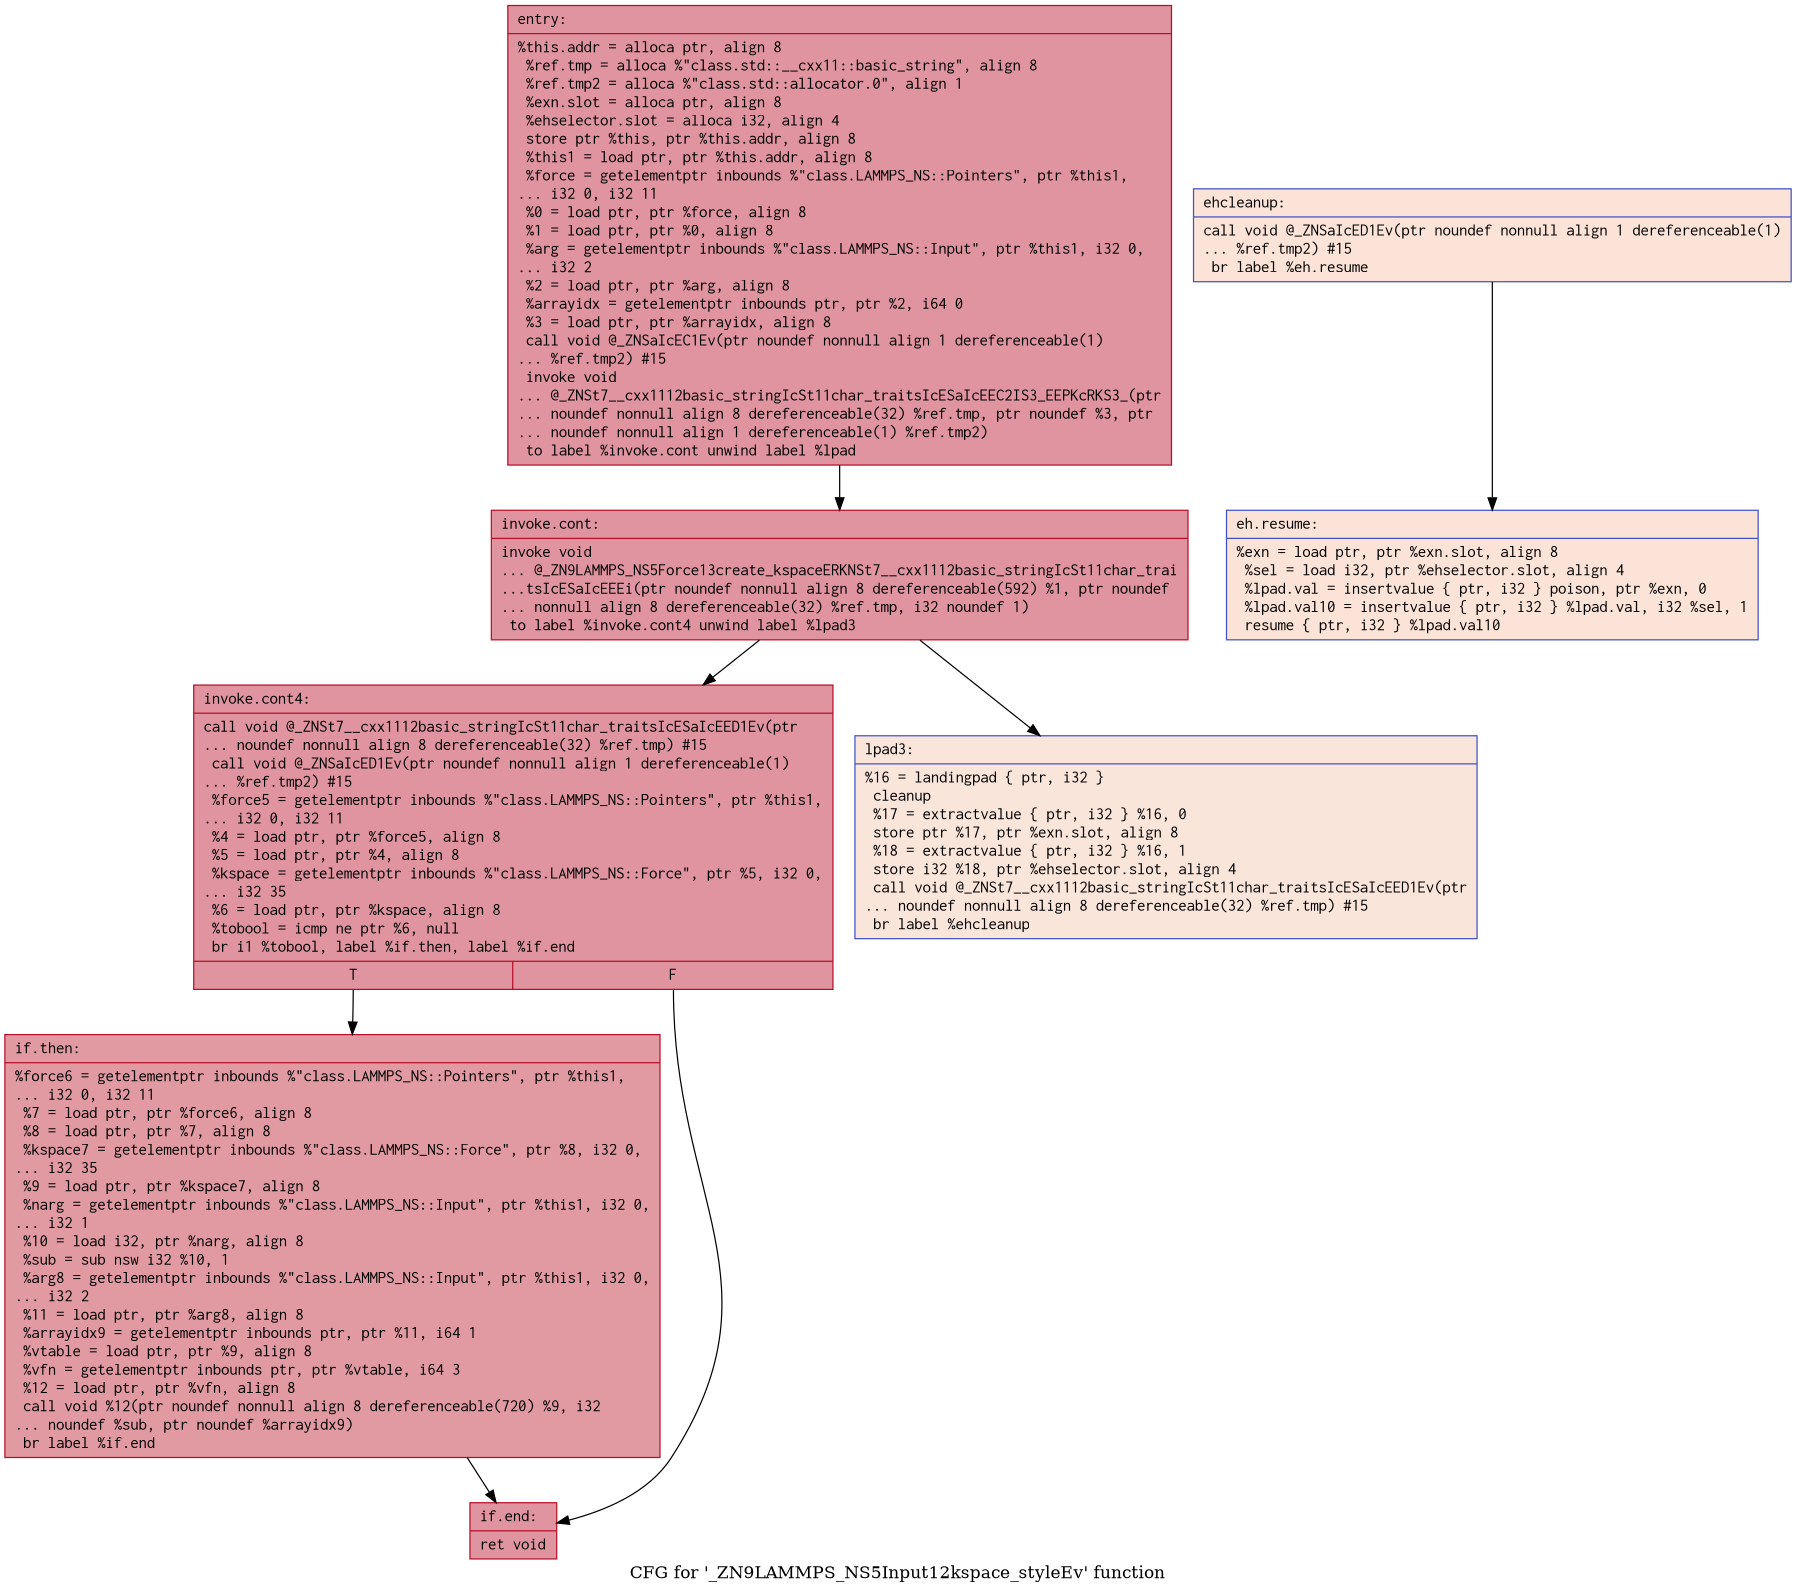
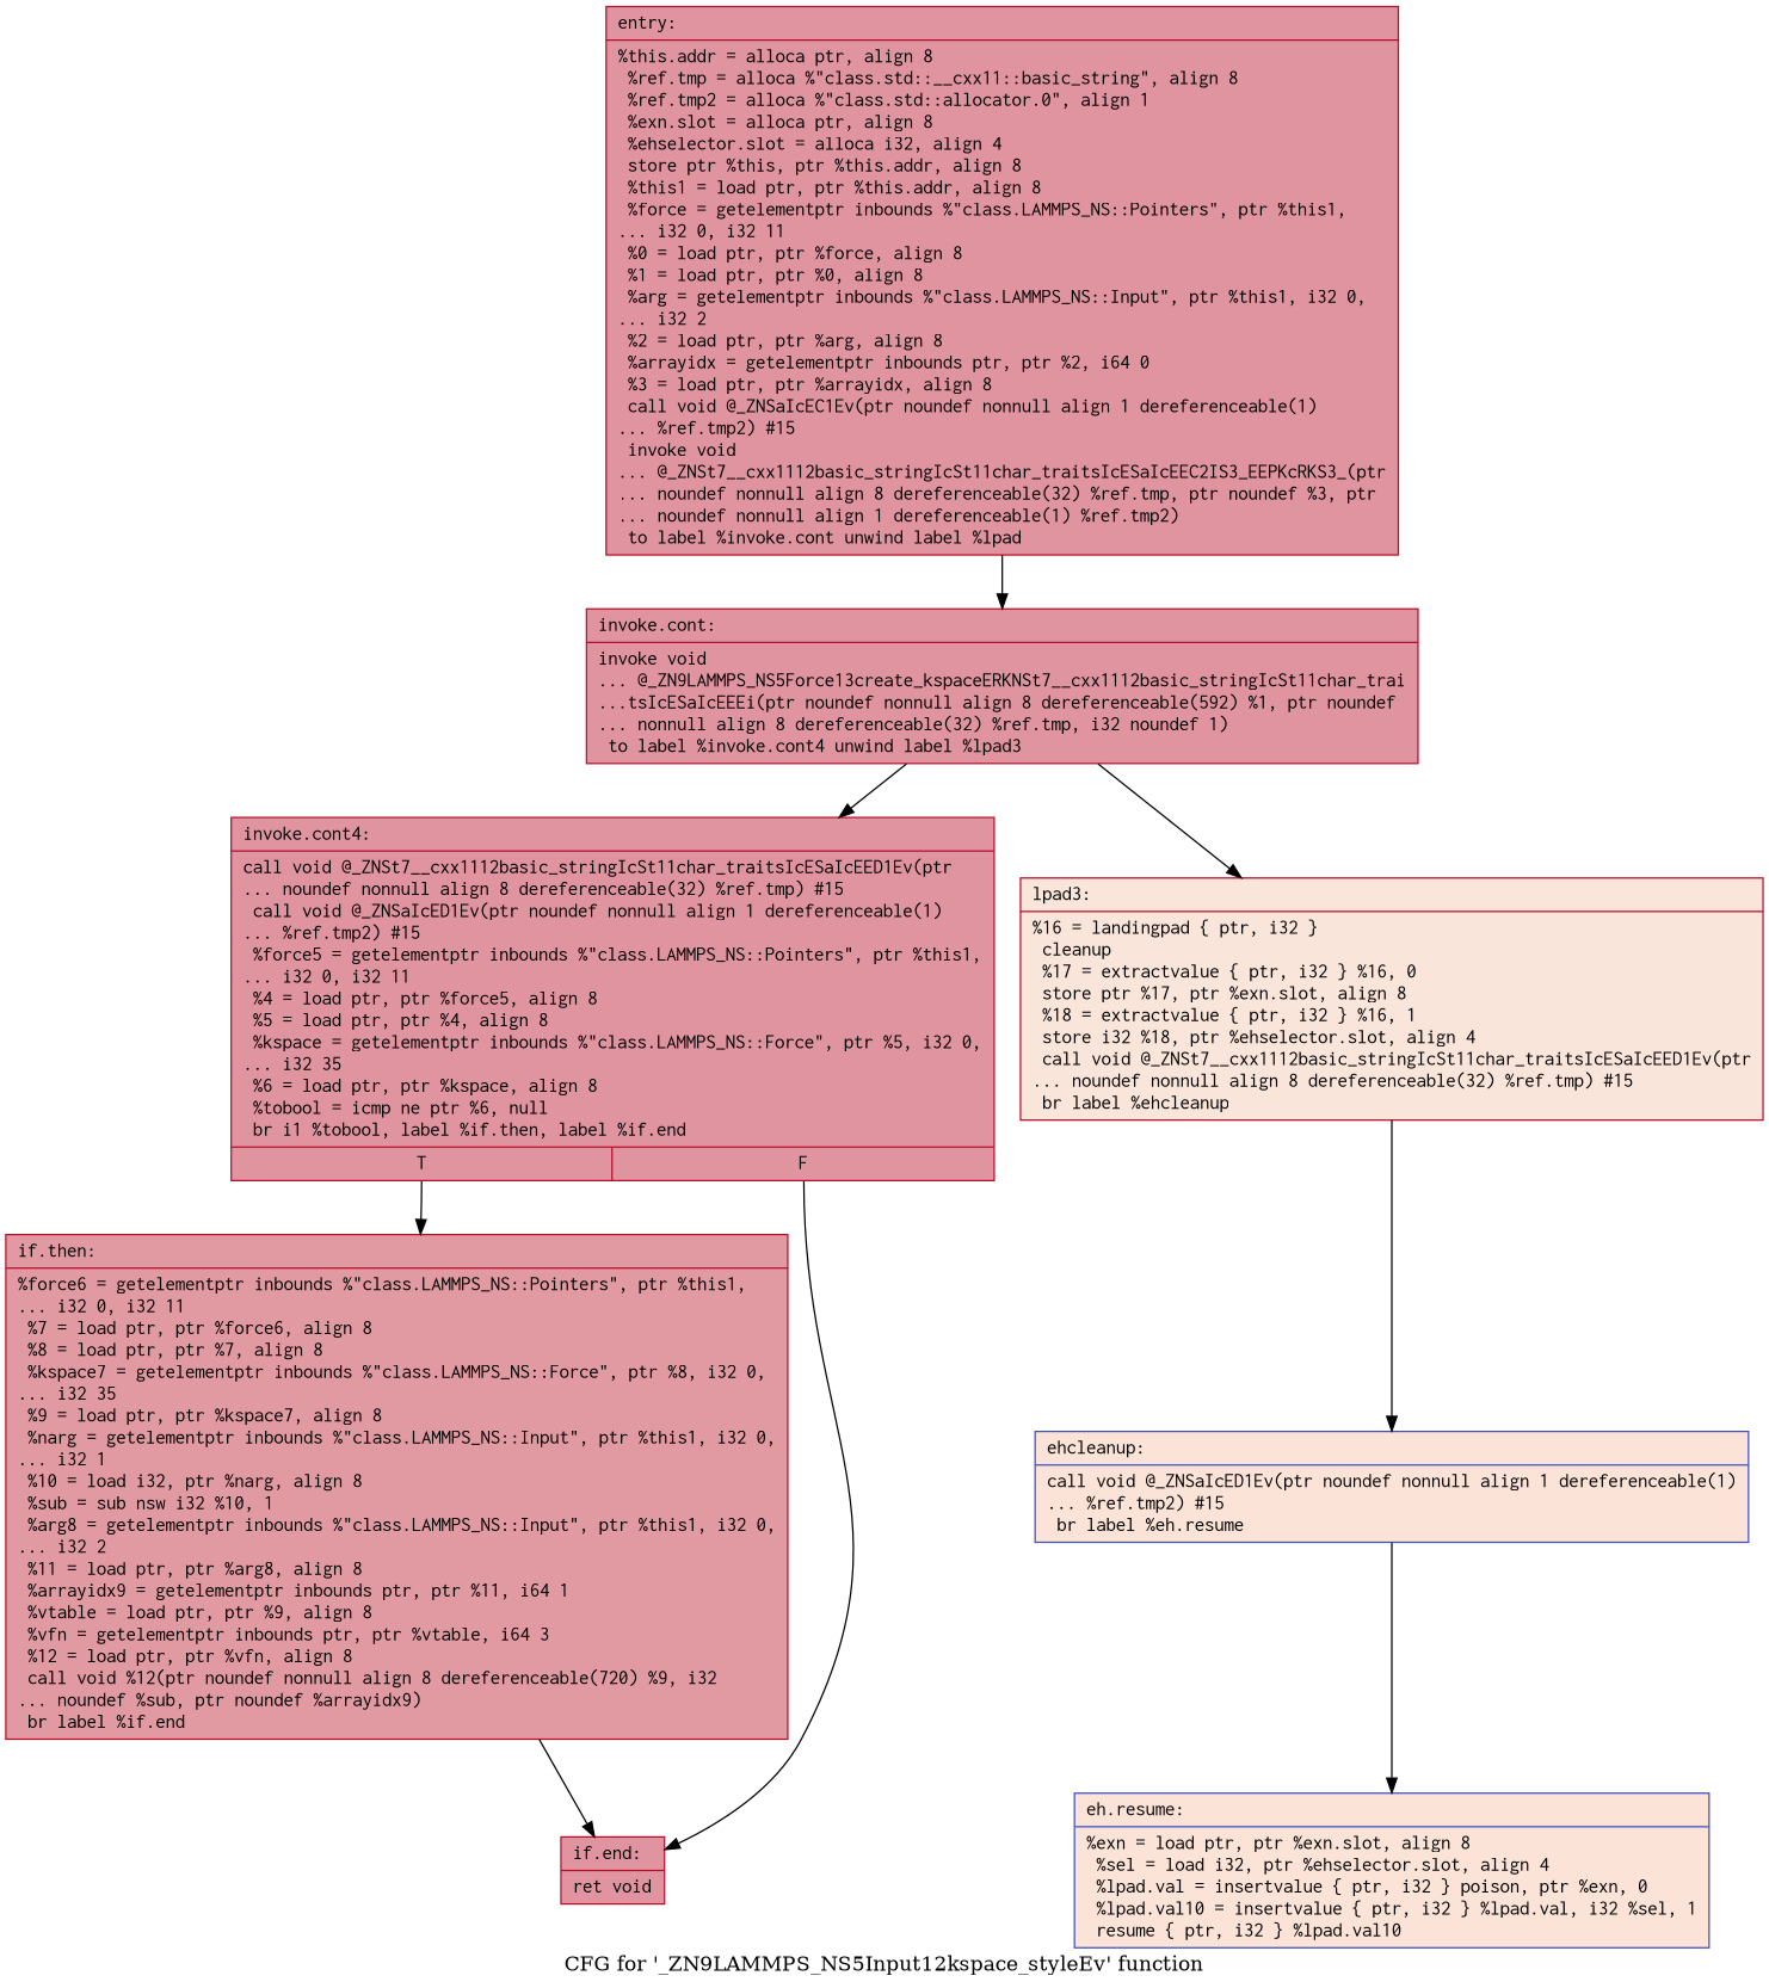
  digraph {
    label="CFG for '_ZN9LAMMPS_NS5Input12kspace_styleEv' function"
    node [color="#b70d28ff" fillcolor="#b70d2870" fontname=Courier shape=record style=filled]
    n1 [label="{entry:\l|  %this.addr = alloca ptr, align 8\l  %ref.tmp = alloca %\"class.std::__cxx11::basic_string\", align 8\l  %ref.tmp2 = alloca %\"class.std::allocator.0\", align 1\l  %exn.slot = alloca ptr, align 8\l  %ehselector.slot = alloca i32, align 4\l  store ptr %this, ptr %this.addr, align 8\l  %this1 = load ptr, ptr %this.addr, align 8\l  %force = getelementptr inbounds %\"class.LAMMPS_NS::Pointers\", ptr %this1,\l... i32 0, i32 11\l  %0 = load ptr, ptr %force, align 8\l  %1 = load ptr, ptr %0, align 8\l  %arg = getelementptr inbounds %\"class.LAMMPS_NS::Input\", ptr %this1, i32 0,\l... i32 2\l  %2 = load ptr, ptr %arg, align 8\l  %arrayidx = getelementptr inbounds ptr, ptr %2, i64 0\l  %3 = load ptr, ptr %arrayidx, align 8\l  call void @_ZNSaIcEC1Ev(ptr noundef nonnull align 1 dereferenceable(1)\l... %ref.tmp2) #15\l  invoke void\l... @_ZNSt7__cxx1112basic_stringIcSt11char_traitsIcESaIcEEC2IS3_EEPKcRKS3_(ptr\l... noundef nonnull align 8 dereferenceable(32) %ref.tmp, ptr noundef %3, ptr\l... noundef nonnull align 1 dereferenceable(1) %ref.tmp2)\l          to label %invoke.cont unwind label %lpad\l}"]
    n2 [label="{invoke.cont:\l|  invoke void\l... @_ZN9LAMMPS_NS5Force13create_kspaceERKNSt7__cxx1112basic_stringIcSt11char_trai\l...tsIcESaIcEEEi(ptr noundef nonnull align 8 dereferenceable(592) %1, ptr noundef\l... nonnull align 8 dereferenceable(32) %ref.tmp, i32 noundef 1)\l          to label %invoke.cont4 unwind label %lpad3\l}"]
    n3 [label="{invoke.cont4:\l|  call void @_ZNSt7__cxx1112basic_stringIcSt11char_traitsIcESaIcEED1Ev(ptr\l... noundef nonnull align 8 dereferenceable(32) %ref.tmp) #15\l  call void @_ZNSaIcED1Ev(ptr noundef nonnull align 1 dereferenceable(1)\l... %ref.tmp2) #15\l  %force5 = getelementptr inbounds %\"class.LAMMPS_NS::Pointers\", ptr %this1,\l... i32 0, i32 11\l  %4 = load ptr, ptr %force5, align 8\l  %5 = load ptr, ptr %4, align 8\l  %kspace = getelementptr inbounds %\"class.LAMMPS_NS::Force\", ptr %5, i32 0,\l... i32 35\l  %6 = load ptr, ptr %kspace, align 8\l  %tobool = icmp ne ptr %6, null\l  br i1 %tobool, label %if.then, label %if.end\l|{<s0>T|<s1>F}}"]
-   n4 [color="#3d50c3ff" fillcolor="#f4c5ad70" label="{lpad3:\l|  %16 = landingpad \{ ptr, i32 \}\l          cleanup\l  %17 = extractvalue \{ ptr, i32 \} %16, 0\l  store ptr %17, ptr %exn.slot, align 8\l  %18 = extractvalue \{ ptr, i32 \} %16, 1\l  store i32 %18, ptr %ehselector.slot, align 4\l  call void @_ZNSt7__cxx1112basic_stringIcSt11char_traitsIcESaIcEED1Ev(ptr\l... noundef nonnull align 8 dereferenceable(32) %ref.tmp) #15\l  br label %ehcleanup\l}"]
+   n4 [fillcolor="#f4c5ad70" label="{lpad3:\l|  %16 = landingpad \{ ptr, i32 \}\l          cleanup\l  %17 = extractvalue \{ ptr, i32 \} %16, 0\l  store ptr %17, ptr %exn.slot, align 8\l  %18 = extractvalue \{ ptr, i32 \} %16, 1\l  store i32 %18, ptr %ehselector.slot, align 4\l  call void @_ZNSt7__cxx1112basic_stringIcSt11char_traitsIcESaIcEED1Ev(ptr\l... noundef nonnull align 8 dereferenceable(32) %ref.tmp) #15\l  br label %ehcleanup\l}"]
    n5 [fillcolor="#bb1b2c70" label="{if.then:\l|  %force6 = getelementptr inbounds %\"class.LAMMPS_NS::Pointers\", ptr %this1,\l... i32 0, i32 11\l  %7 = load ptr, ptr %force6, align 8\l  %8 = load ptr, ptr %7, align 8\l  %kspace7 = getelementptr inbounds %\"class.LAMMPS_NS::Force\", ptr %8, i32 0,\l... i32 35\l  %9 = load ptr, ptr %kspace7, align 8\l  %narg = getelementptr inbounds %\"class.LAMMPS_NS::Input\", ptr %this1, i32 0,\l... i32 1\l  %10 = load i32, ptr %narg, align 8\l  %sub = sub nsw i32 %10, 1\l  %arg8 = getelementptr inbounds %\"class.LAMMPS_NS::Input\", ptr %this1, i32 0,\l... i32 2\l  %11 = load ptr, ptr %arg8, align 8\l  %arrayidx9 = getelementptr inbounds ptr, ptr %11, i64 1\l  %vtable = load ptr, ptr %9, align 8\l  %vfn = getelementptr inbounds ptr, ptr %vtable, i64 3\l  %12 = load ptr, ptr %vfn, align 8\l  call void %12(ptr noundef nonnull align 8 dereferenceable(720) %9, i32\l... noundef %sub, ptr noundef %arrayidx9)\l  br label %if.end\l}"]
    n6 [label="{if.end:\l|  ret void\l}"]
    n7 [color="#3d50c3ff" fillcolor="#f6bfa670" label="{ehcleanup:\l|  call void @_ZNSaIcED1Ev(ptr noundef nonnull align 1 dereferenceable(1)\l... %ref.tmp2) #15\l  br label %eh.resume\l}"]
    n8 [color="#3d50c3ff" fillcolor="#f6bfa670" label="{eh.resume:\l|  %exn = load ptr, ptr %exn.slot, align 8\l  %sel = load i32, ptr %ehselector.slot, align 4\l  %lpad.val = insertvalue \{ ptr, i32 \} poison, ptr %exn, 0\l  %lpad.val10 = insertvalue \{ ptr, i32 \} %lpad.val, i32 %sel, 1\l  resume \{ ptr, i32 \} %lpad.val10\l}"]
    n1 -> n2
    n2 -> n3
    n2 -> n4
    n3 -> n5 [tailport=s0]
    n3 -> n6 [tailport=s1]
+   n4 -> n7
    n5 -> n6
    n7 -> n8
  }
